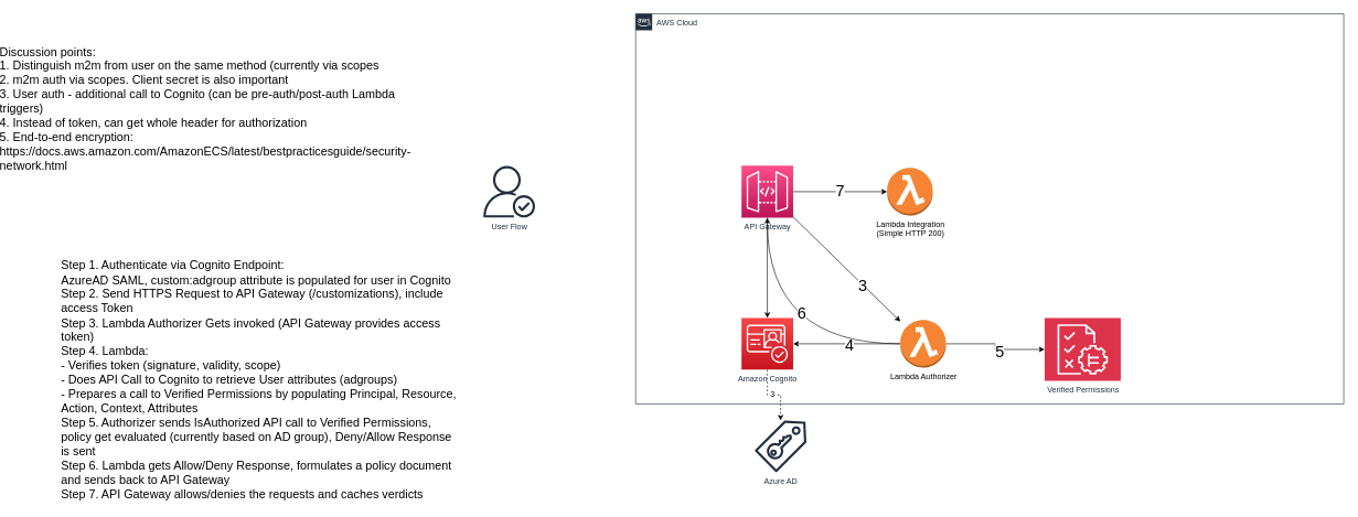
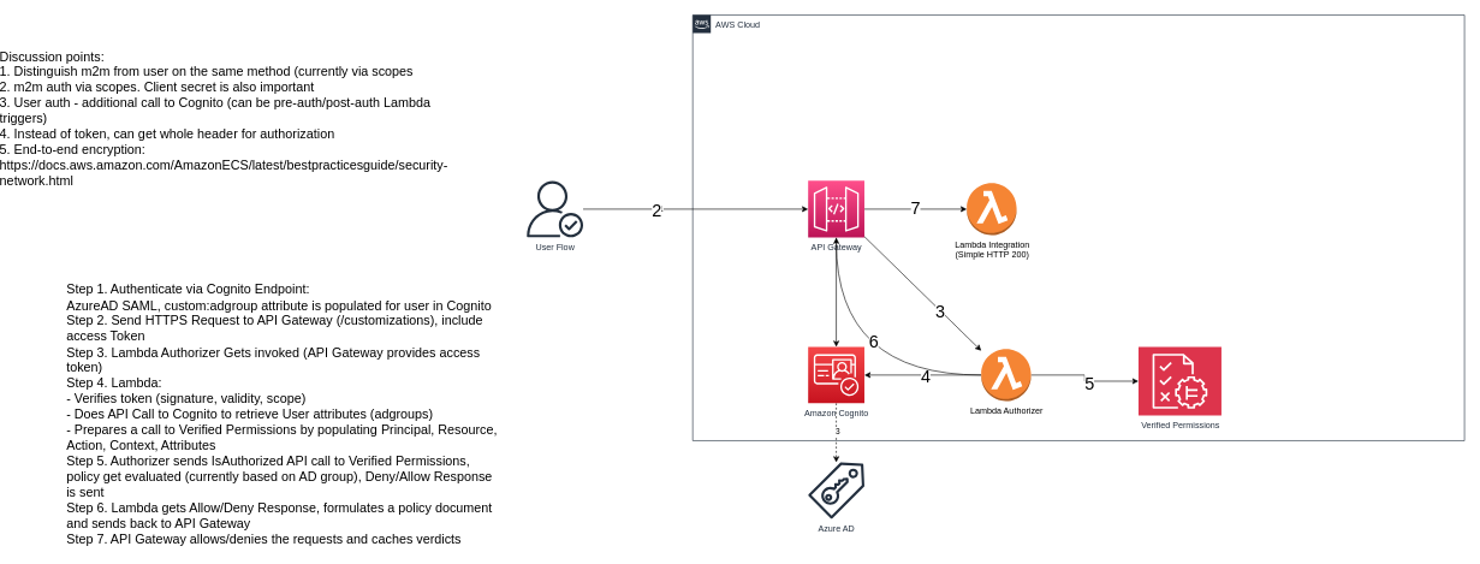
  <mxCell id="0" />
  <mxCell id="1" parent="0" />
  <mxCell id="2" value="AWS Cloud" style="points=[[0,0],[0.25,0],[0.5,0],[0.75,0],[1,0],[1,0.25],[1,0.5],[1,0.75],[1,1],[0.75,1],[0.5,1],[0.25,1],[0,1],[0,0.75],[0,0.5],[0,0.25]];outlineConnect=0;gradientColor=none;html=1;whiteSpace=wrap;fontSize=12;fontStyle=0;shape=mxgraph.aws4.group;grIcon=mxgraph.aws4.group_aws_cloud_alt;strokeColor=#232F3E;fillColor=none;verticalAlign=top;align=left;spacingLeft=30;fontColor=#232F3E;dashed=0;" parent="1" vertex="1"><mxGeometry x="960" y="20" width="1070" height="590" as="geometry" /></mxCell>
  <mxCell id="3" style="edgeStyle=orthogonalEdgeStyle;rounded=0;orthogonalLoop=1;jettySize=auto;html=1;fontSize=16;startArrow=none;startFill=0;endArrow=classic;endFill=1;strokeWidth=1;dashed=1;" parent="1" source="5" target="14" edge="1"><mxGeometry relative="1" as="geometry" /></mxCell>
  <mxCell id="4" value="3" style="edgeLabel;html=1;align=center;verticalAlign=middle;resizable=0;points=[];" parent="3" vertex="1" connectable="0"><mxGeometry x="-0.05" y="1" relative="1" as="geometry"><mxPoint as="offset" /></mxGeometry></mxCell>
  <mxCell id="5" value="Amazon Cognito" style="sketch=0;points=[[0,0,0],[0.25,0,0],[0.5,0,0],[0.75,0,0],[1,0,0],[0,1,0],[0.25,1,0],[0.5,1,0],[0.75,1,0],[1,1,0],[0,0.25,0],[0,0.5,0],[0,0.75,0],[1,0.25,0],[1,0.5,0],[1,0.75,0]];outlineConnect=0;fontColor=#232F3E;gradientColor=#F54749;gradientDirection=north;fillColor=#C7131F;strokeColor=#ffffff;dashed=0;verticalLabelPosition=bottom;verticalAlign=top;align=center;html=1;fontSize=12;fontStyle=0;aspect=fixed;shape=mxgraph.aws4.resourceIcon;resIcon=mxgraph.aws4.cognito;" parent="1" vertex="1"><mxGeometry x="1120" y="480" width="78" height="78" as="geometry" /></mxCell>
+ <mxCell id="6" style="rounded=0;orthogonalLoop=1;jettySize=auto;html=1;entryX=0;entryY=0.5;entryDx=0;entryDy=0;entryPerimeter=0;fontSize=16;startArrow=none;startFill=0;endArrow=classic;endFill=1;strokeWidth=1;" parent="1" source="16" target="13" edge="1"><mxGeometry relative="1" as="geometry"><mxPoint x="787.447" y="497.907" as="sourcePoint" /></mxGeometry></mxCell>
+ <mxCell id="7" value="1" style="edgeLabel;html=1;align=center;verticalAlign=middle;resizable=0;points=[];" parent="6" vertex="1" connectable="0"><mxGeometry x="-0.316" relative="1" as="geometry"><mxPoint y="-1" as="offset" /></mxGeometry></mxCell>
+ <mxCell id="8" value="&lt;font style=&quot;font-size: 24px;&quot;&gt;2&lt;/font&gt;" style="edgeLabel;html=1;align=center;verticalAlign=middle;resizable=0;points=[];" parent="6" vertex="1" connectable="0"><mxGeometry x="-0.354" y="-2" relative="1" as="geometry"><mxPoint as="offset" /></mxGeometry></mxCell>
  <mxCell id="9" value="&lt;font style=&quot;font-size: 24px;&quot;&gt;7&lt;/font&gt;" style="edgeStyle=orthogonalEdgeStyle;rounded=0;orthogonalLoop=1;jettySize=auto;html=1;entryX=0;entryY=0.5;entryDx=0;entryDy=0;entryPerimeter=0;fontSize=16;startArrow=none;startFill=0;endArrow=classic;endFill=1;strokeWidth=1;" parent="1" source="13" target="15" edge="1"><mxGeometry relative="1" as="geometry"><mxPoint x="1310" y="289" as="targetPoint" /></mxGeometry></mxCell>
  <mxCell id="10" style="rounded=0;orthogonalLoop=1;jettySize=auto;html=1;entryX=0.5;entryY=0;entryDx=0;entryDy=0;entryPerimeter=0;fontSize=16;startArrow=none;startFill=0;endArrow=classic;endFill=1;strokeWidth=1;exitX=0.5;exitY=1;exitDx=0;exitDy=0;exitPerimeter=0;" parent="1" source="13" target="5" edge="1"><mxGeometry relative="1" as="geometry" /></mxCell>
  <mxCell id="11" style="rounded=0;orthogonalLoop=1;jettySize=auto;html=1;" parent="1" source="13" target="24" edge="1"><mxGeometry relative="1" as="geometry" /></mxCell>
  <mxCell id="12" value="&lt;font style=&quot;font-size: 24px;&quot;&gt;3&lt;/font&gt;" style="edgeLabel;html=1;align=center;verticalAlign=middle;resizable=0;points=[];" parent="11" vertex="1" connectable="0"><mxGeometry x="0.303" y="-2" relative="1" as="geometry"><mxPoint as="offset" /></mxGeometry></mxCell>
  <mxCell id="13" value="API Gateway" style="sketch=0;points=[[0,0,0],[0.25,0,0],[0.5,0,0],[0.75,0,0],[1,0,0],[0,1,0],[0.25,1,0],[0.5,1,0],[0.75,1,0],[1,1,0],[0,0.25,0],[0,0.5,0],[0,0.75,0],[1,0.25,0],[1,0.5,0],[1,0.75,0]];outlineConnect=0;fontColor=#232F3E;gradientColor=#FF4F8B;gradientDirection=north;fillColor=#BC1356;strokeColor=#ffffff;dashed=0;verticalLabelPosition=bottom;verticalAlign=top;align=center;html=1;fontSize=12;fontStyle=0;aspect=fixed;shape=mxgraph.aws4.resourceIcon;resIcon=mxgraph.aws4.api_gateway;" parent="1" vertex="1"><mxGeometry x="1120" y="249.5" width="78" height="79" as="geometry" /></mxCell>
- <mxCell id="14" value="Azure AD" style="sketch=0;outlineConnect=0;fontColor=#232F3E;gradientColor=none;fillColor=#232F3E;strokeColor=none;dashed=0;verticalLabelPosition=bottom;verticalAlign=top;align=center;html=1;fontSize=12;fontStyle=0;aspect=fixed;pointerEvents=1;shape=mxgraph.aws4.saml_token;" parent="1" vertex="1"><mxGeometry x="1140" y="635" width="78" height="78" as="geometry" /></mxCell>
+ <mxCell id="14" value="Azure AD" style="sketch=0;outlineConnect=0;fontColor=#232F3E;gradientColor=none;fillColor=#232F3E;strokeColor=none;dashed=0;verticalLabelPosition=bottom;verticalAlign=top;align=center;html=1;fontSize=12;fontStyle=0;aspect=fixed;pointerEvents=1;shape=mxgraph.aws4.saml_token;" parent="1" vertex="1"><mxGeometry x="1120" y="640" width="78" height="78" as="geometry" /></mxCell>
  <mxCell id="15" value="Lambda Integration&lt;br&gt;(Simple HTTP 200)" style="outlineConnect=0;dashed=0;verticalLabelPosition=bottom;verticalAlign=top;align=center;html=1;shape=mxgraph.aws3.lambda_function;fillColor=#F58534;gradientColor=none;" parent="1" vertex="1"><mxGeometry x="1340" y="253" width="69" height="72" as="geometry" /></mxCell>
  <mxCell id="16" value="User Flow" style="sketch=0;outlineConnect=0;fontColor=#232F3E;gradientColor=none;fillColor=#232F3D;strokeColor=none;dashed=0;verticalLabelPosition=bottom;verticalAlign=top;align=center;html=1;fontSize=12;fontStyle=0;aspect=fixed;pointerEvents=1;shape=mxgraph.aws4.authenticated_user;" parent="1" vertex="1"><mxGeometry x="730" y="250" width="78" height="78" as="geometry" /></mxCell>
  <mxCell id="17" value="&lt;font style=&quot;font-size: 18px;&quot;&gt;Step 1. Authenticate via Cognito Endpoint:&lt;br&gt;AzureAD SAML, custom:adgroup attribute is populated for user in Cognito&lt;br&gt;Step 2. Send HTTPS Request to API Gateway (/customizations), include access Token&lt;br&gt;Step 3. Lambda Authorizer Gets invoked (API Gateway provides access token)&lt;br&gt;Step 4. Lambda:&lt;br&gt;- Verifies token (signature, validity, scope)&lt;br&gt;- Does API Call to Cognito to retrieve User attributes (adgroups)&lt;br&gt;- Prepares a call to Verified Permissions by populating Principal, Resource, Action, Context, Attributes&lt;br&gt;Step 5. Authorizer sends IsAuthorized API call to Verified Permissions, policy get evaluated (currently based on AD group), Deny/Allow Response is sent&lt;br&gt;Step 6. Lambda gets Allow/Deny Response, formulates a policy document and sends back to API Gateway&lt;br&gt;Step 7. API Gateway allows/denies the requests and caches verdicts&lt;br&gt;&amp;nbsp;&lt;br&gt;&lt;/font&gt;" style="text;html=1;strokeColor=none;fillColor=none;align=left;verticalAlign=middle;whiteSpace=wrap;rounded=0;" parent="1" vertex="1"><mxGeometry x="90" y="445" width="610" height="280" as="geometry" /></mxCell>
  <mxCell id="18" style="edgeStyle=orthogonalEdgeStyle;rounded=0;orthogonalLoop=1;jettySize=auto;html=1;" parent="1" source="24" target="5" edge="1"><mxGeometry relative="1" as="geometry" /></mxCell>
  <mxCell id="19" value="&lt;font style=&quot;font-size: 24px;&quot;&gt;4&lt;/font&gt;" style="edgeLabel;html=1;align=center;verticalAlign=middle;resizable=0;points=[];" parent="18" vertex="1" connectable="0"><mxGeometry x="-0.037" y="1" relative="1" as="geometry"><mxPoint as="offset" /></mxGeometry></mxCell>
  <mxCell id="20" style="edgeStyle=orthogonalEdgeStyle;rounded=0;orthogonalLoop=1;jettySize=auto;html=1;" parent="1" source="24" target="25" edge="1"><mxGeometry relative="1" as="geometry" /></mxCell>
  <mxCell id="21" value="&lt;font style=&quot;font-size: 24px;&quot;&gt;5&lt;/font&gt;" style="edgeLabel;html=1;align=center;verticalAlign=middle;resizable=0;points=[];" parent="20" vertex="1" connectable="0"><mxGeometry x="0.128" y="-3" relative="1" as="geometry"><mxPoint y="1" as="offset" /></mxGeometry></mxCell>
  <mxCell id="22" style="edgeStyle=orthogonalEdgeStyle;rounded=0;orthogonalLoop=1;jettySize=auto;html=1;curved=1;" parent="1" source="24" target="13" edge="1"><mxGeometry relative="1" as="geometry" /></mxCell>
  <mxCell id="23" value="&lt;font style=&quot;font-size: 24px;&quot;&gt;6&lt;/font&gt;" style="edgeLabel;html=1;align=center;verticalAlign=middle;resizable=0;points=[];" parent="22" vertex="1" connectable="0"><mxGeometry x="-0.234" y="-47" relative="1" as="geometry"><mxPoint as="offset" /></mxGeometry></mxCell>
  <mxCell id="24" value="Lambda Authorizer" style="outlineConnect=0;dashed=0;verticalLabelPosition=bottom;verticalAlign=top;align=center;html=1;shape=mxgraph.aws3.lambda_function;fillColor=#F58534;gradientColor=none;" parent="1" vertex="1"><mxGeometry x="1360" y="483" width="69" height="72" as="geometry" /></mxCell>
  <mxCell id="25" value="Verified Permissions" style="sketch=0;points=[[0,0,0],[0.25,0,0],[0.5,0,0],[0.75,0,0],[1,0,0],[0,1,0],[0.25,1,0],[0.5,1,0],[0.75,1,0],[1,1,0],[0,0.25,0],[0,0.5,0],[0,0.75,0],[1,0.25,0],[1,0.5,0],[1,0.75,0]];outlineConnect=0;fontColor=#232F3E;fillColor=#DD344C;strokeColor=#ffffff;dashed=0;verticalLabelPosition=bottom;verticalAlign=top;align=center;html=1;fontSize=12;fontStyle=0;aspect=fixed;shape=mxgraph.aws4.resourceIcon;resIcon=mxgraph.aws4.verified_permissions;" parent="1" vertex="1"><mxGeometry x="1578" y="480" width="115" height="95" as="geometry" /></mxCell>
  <mxCell id="26" value="&lt;div style=&quot;text-align: left;&quot;&gt;&lt;span style=&quot;font-size: 18px; background-color: initial;&quot;&gt;Discussion points:&lt;/span&gt;&lt;/div&gt;&lt;div style=&quot;text-align: left;&quot;&gt;&lt;span style=&quot;font-size: 18px;&quot;&gt;1. Distinguish m2m from user on the same method (currently via scopes&lt;br&gt;2. m2m auth via scopes. Client secret is also important&lt;/span&gt;&lt;/div&gt;&lt;div style=&quot;text-align: left;&quot;&gt;&lt;span style=&quot;font-size: 18px;&quot;&gt;3. User auth - additional call to Cognito (can be pre-auth/post-auth Lambda triggers)&lt;/span&gt;&lt;/div&gt;&lt;div style=&quot;text-align: left;&quot;&gt;&lt;span style=&quot;font-size: 18px;&quot;&gt;4. Instead of token, can get whole header for authorization&lt;/span&gt;&lt;/div&gt;&lt;div style=&quot;text-align: left;&quot;&gt;&lt;span style=&quot;font-size: 18px;&quot;&gt;5. End-to-end encryption:&amp;nbsp;&lt;/span&gt;&lt;/div&gt;&lt;div style=&quot;text-align: left;&quot;&gt;&lt;font style=&quot;font-size: 18px;&quot;&gt;https://docs.aws.amazon.com/AmazonECS/latest/bestpracticesguide/security-network.html&lt;/font&gt;&lt;/div&gt;&lt;div style=&quot;text-align: left;&quot;&gt;&lt;span style=&quot;font-size: 18px;&quot;&gt;&lt;br&gt;&lt;/span&gt;&lt;/div&gt;" style="text;html=1;strokeColor=none;fillColor=none;align=center;verticalAlign=middle;whiteSpace=wrap;rounded=0;" parent="1" vertex="1"><mxGeometry x="20" y="50" width="580" height="250" as="geometry" /></mxCell>
